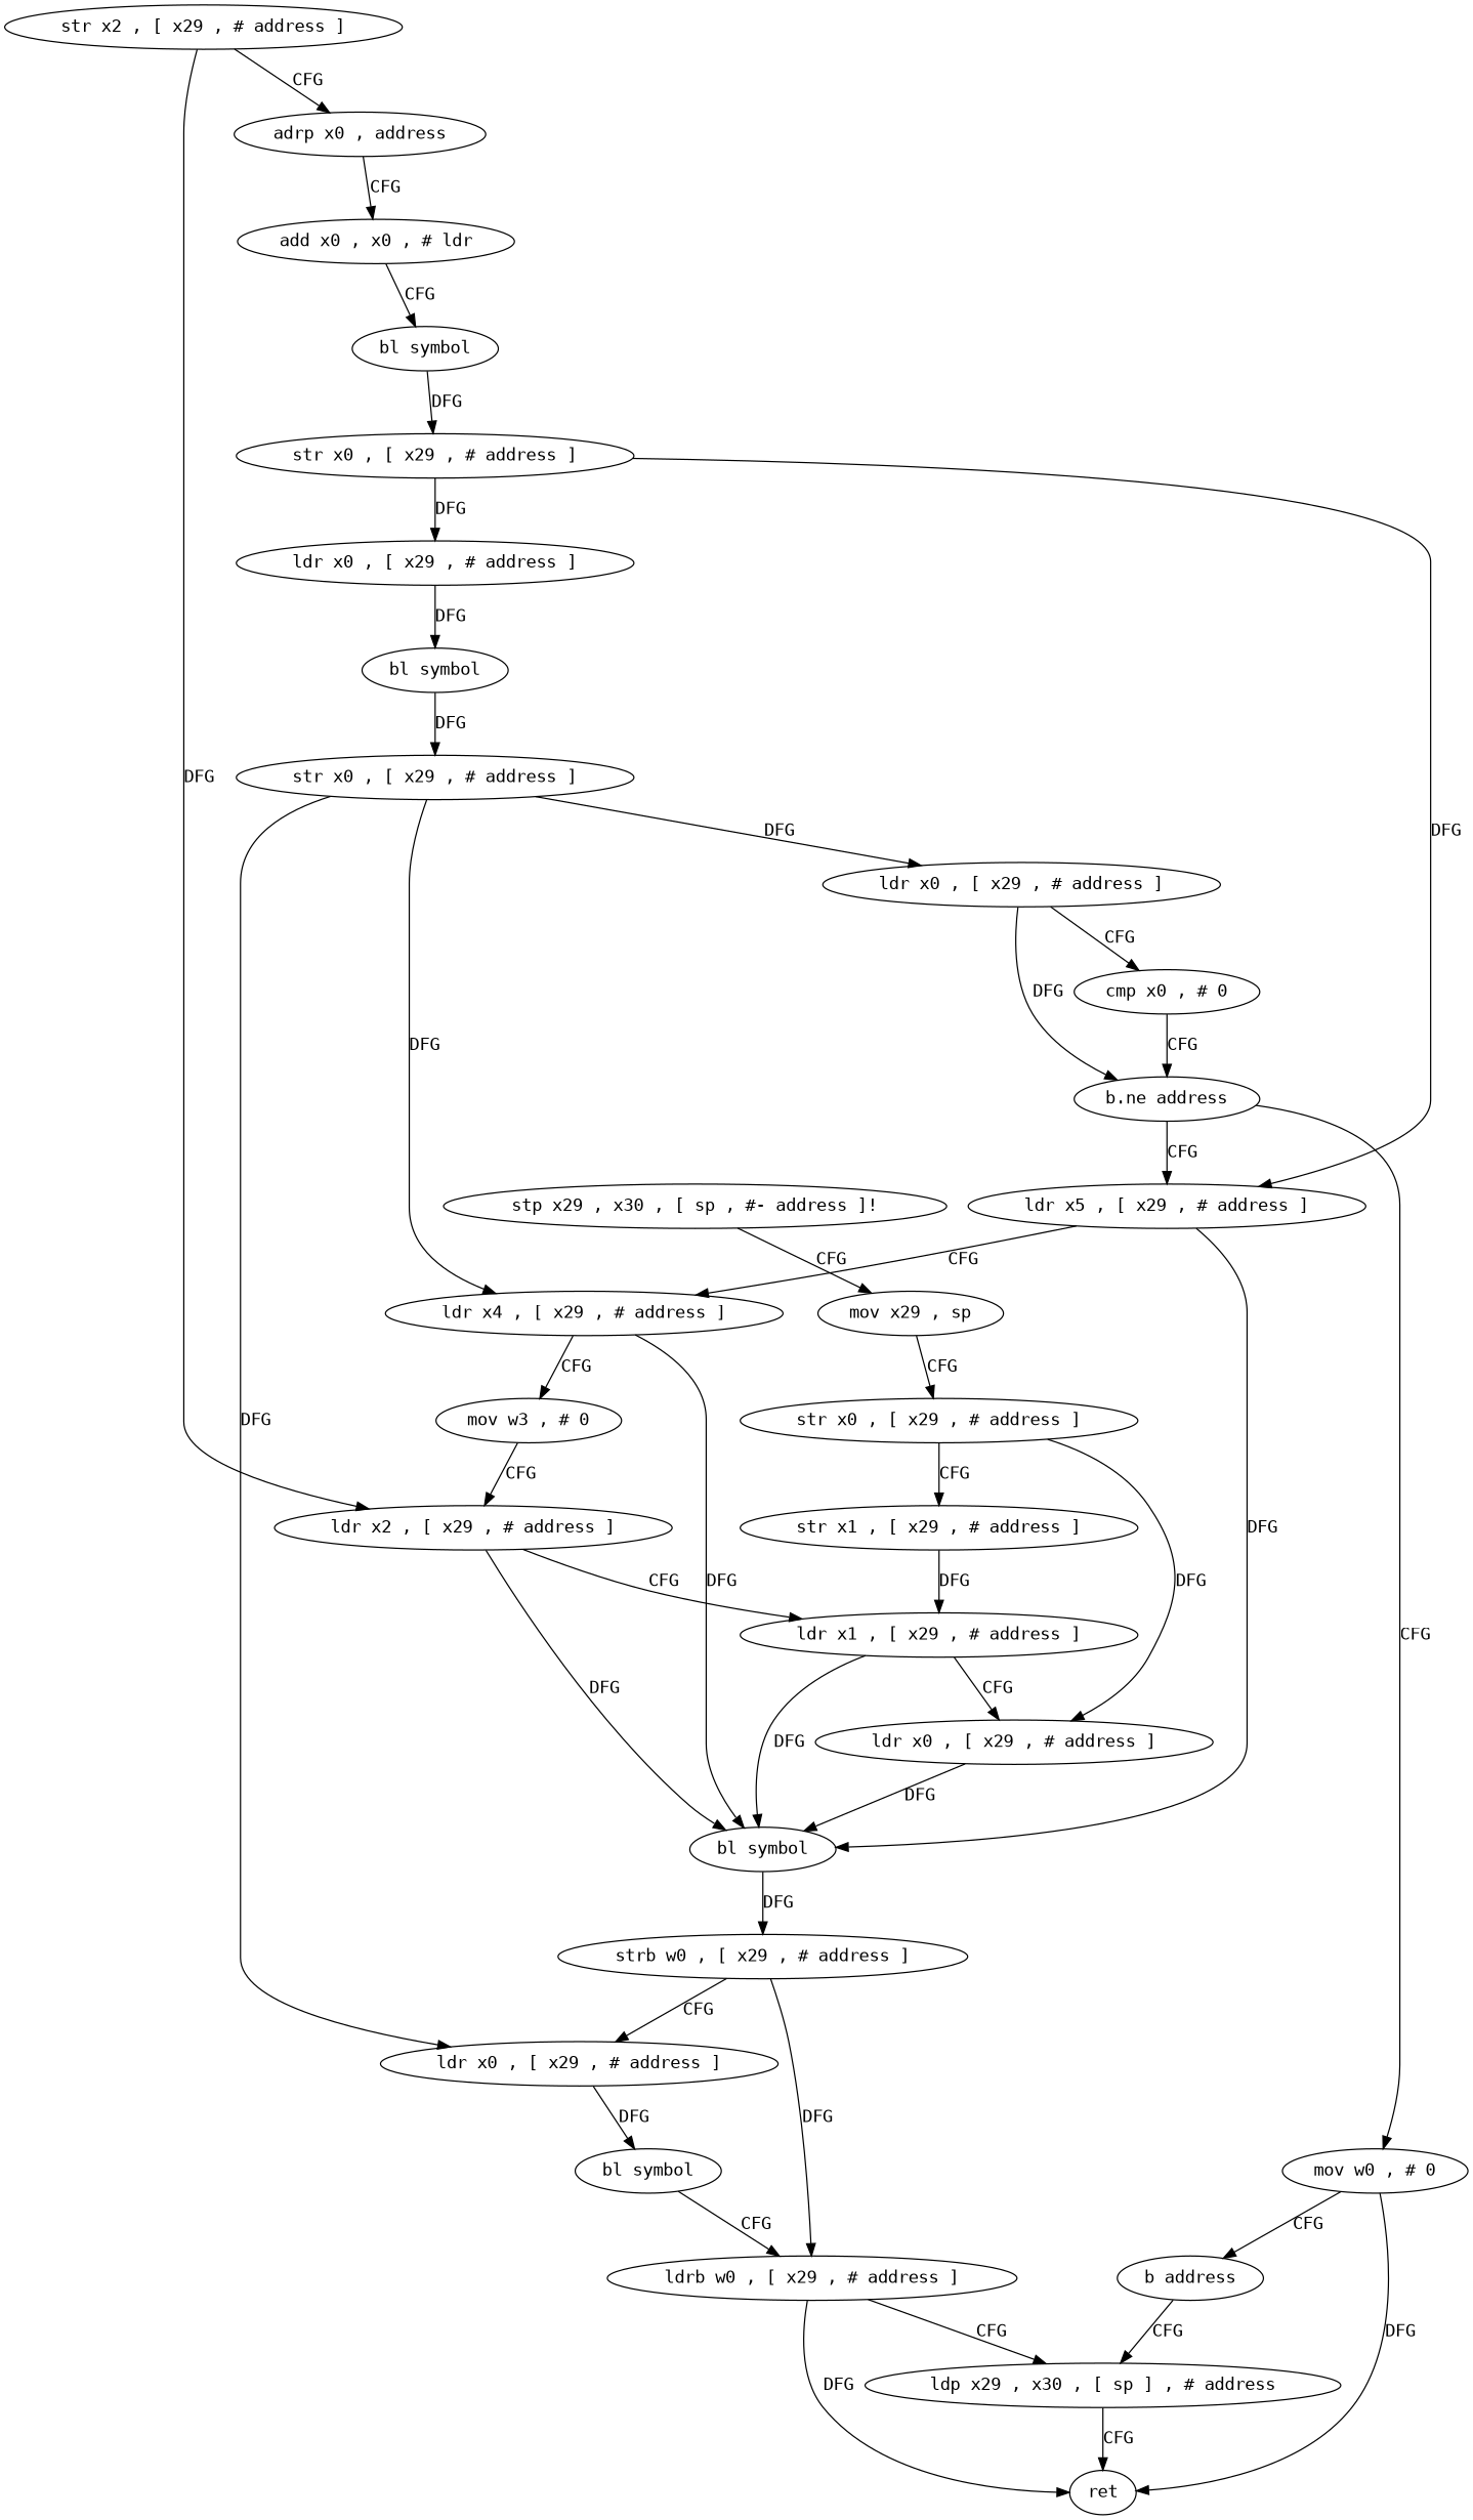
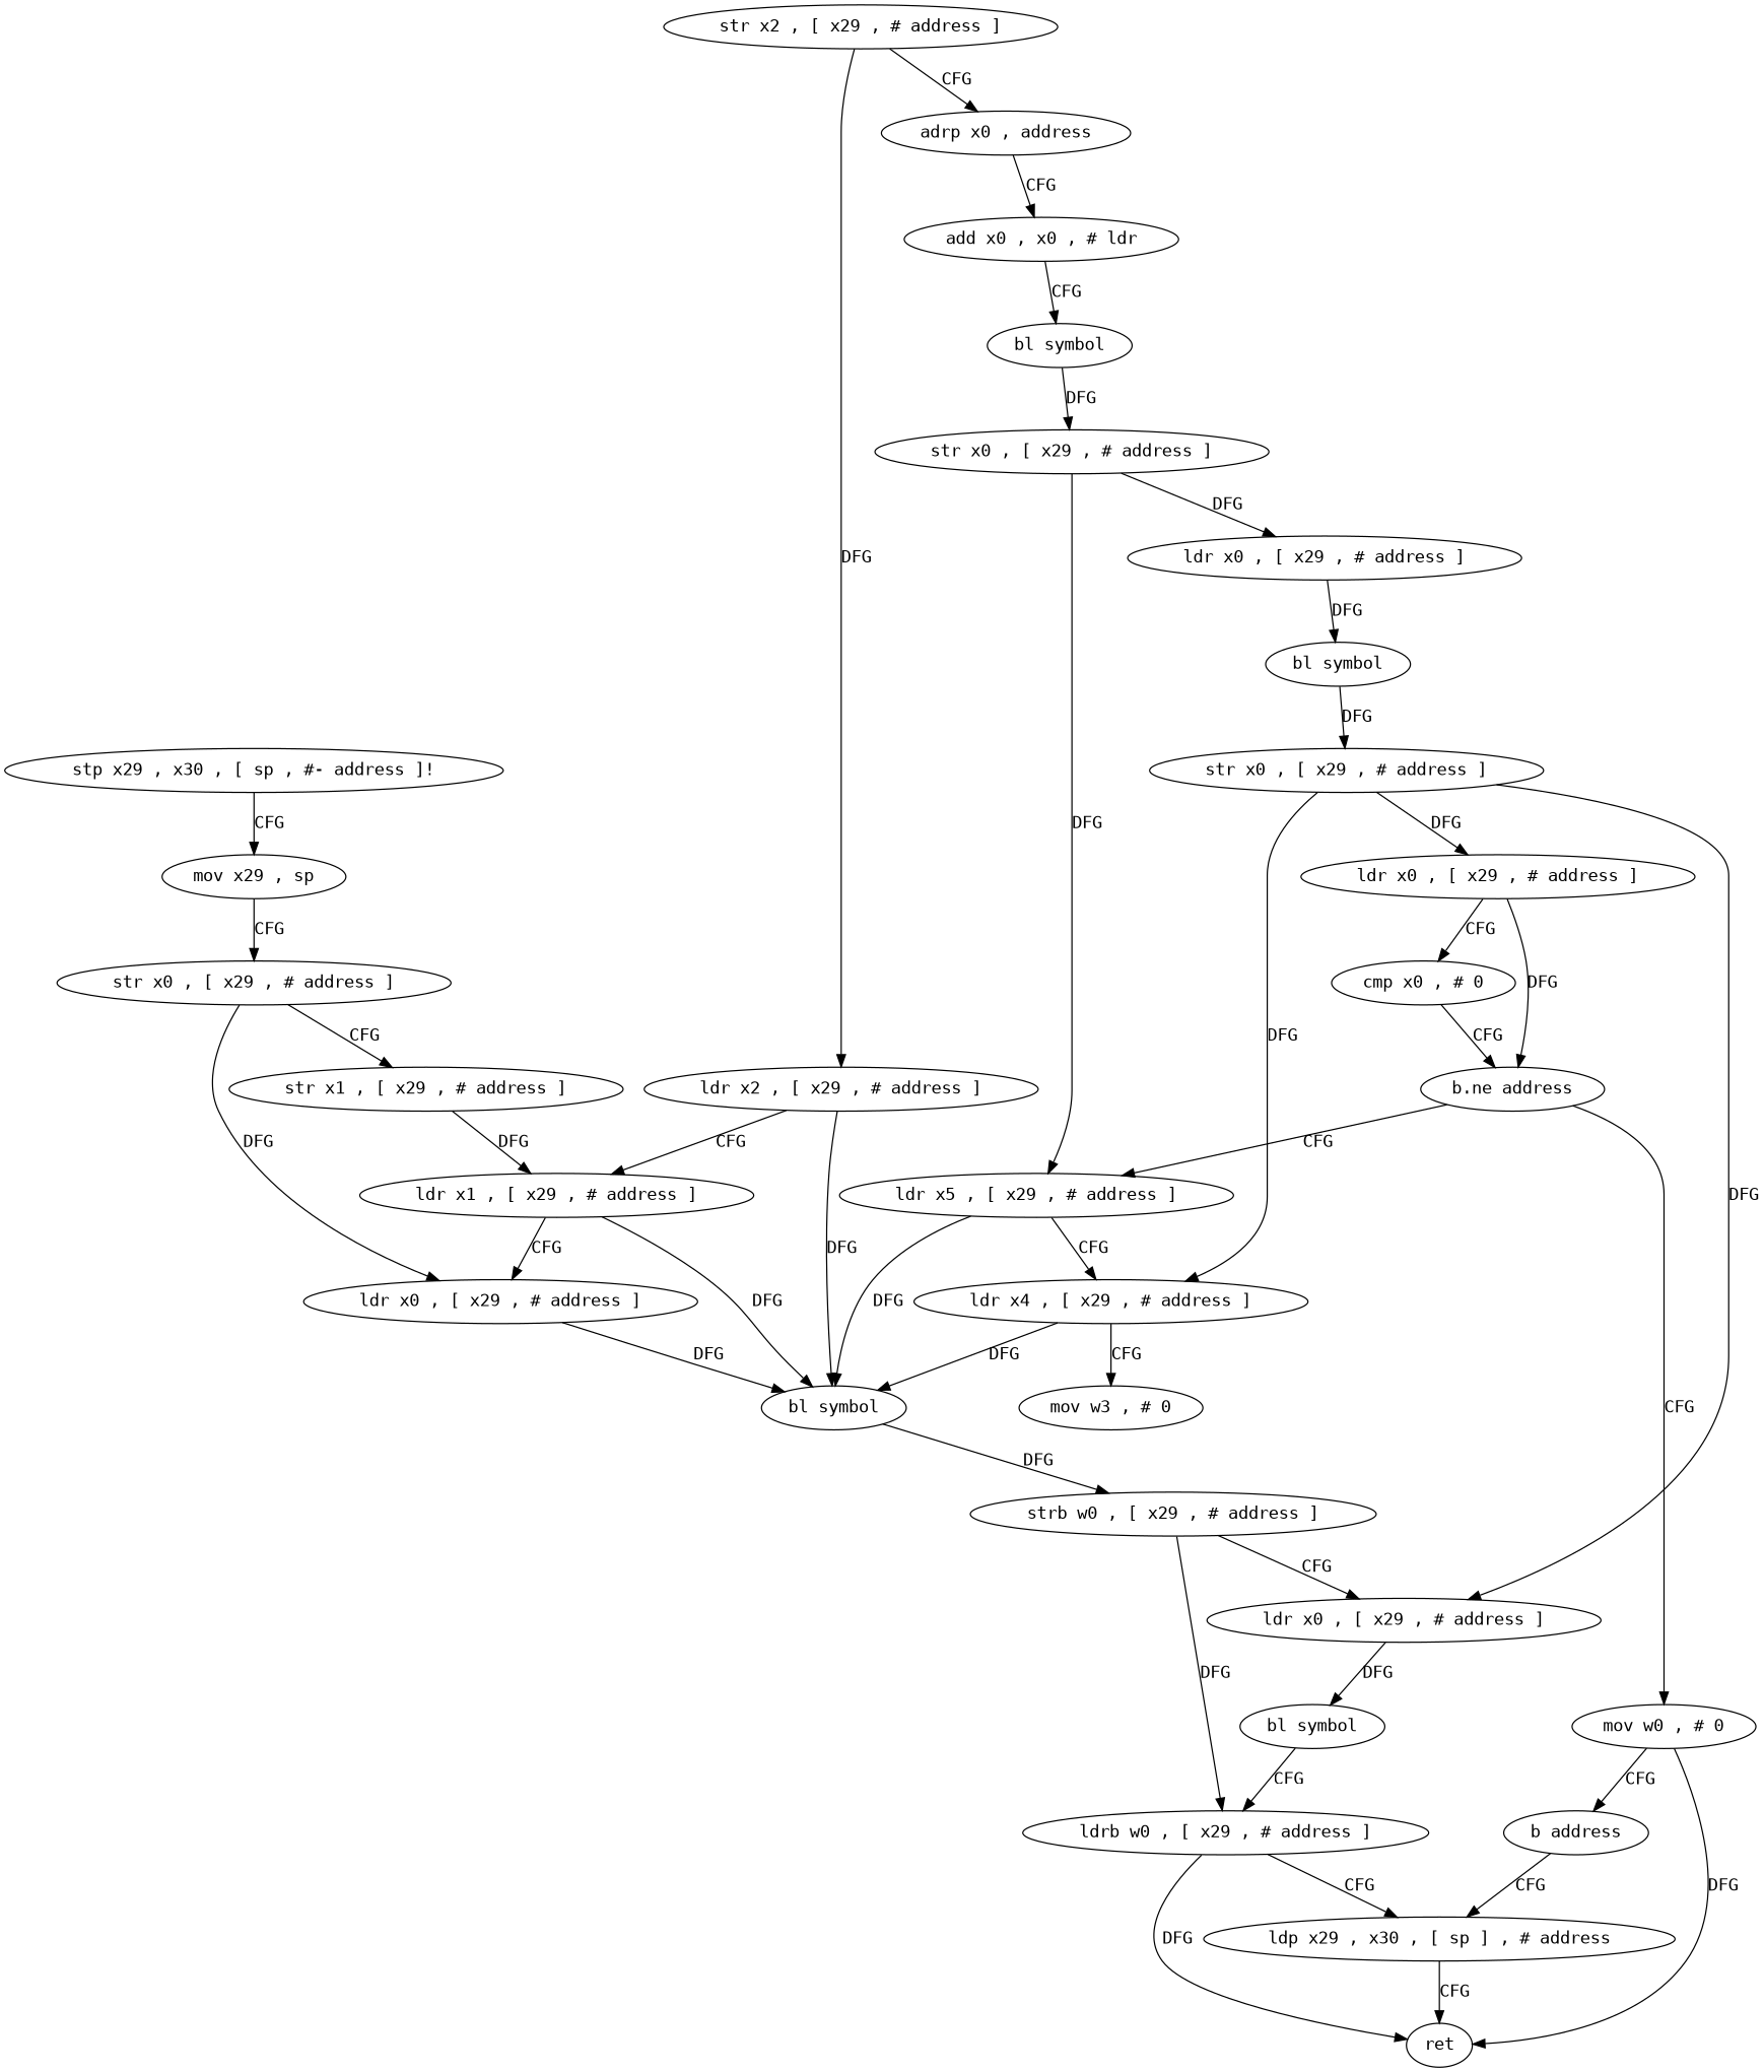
  digraph {
    fontname="DejaVu Sans Mono"
    node [fontname="DejaVu Sans Mono"]
    edge [fontname="DejaVu Sans Mono"]
    n1 [label="stp x29 , x30 , [ sp , #- address ]!"]
    n2 [label="mov x29 , sp"]
    n3 [label="str x0 , [ x29 , # address ]"]
    n4 [label="str x1 , [ x29 , # address ]"]
    n5 [label="ldr x0 , [ x29 , # address ]"]
    n6 [label="ldr x1 , [ x29 , # address ]"]
    n7 [label="bl symbol"]
    n8 [label="str x2 , [ x29 , # address ]"]
    n9 [label="adrp x0 , address"]
    n10 [label="ldr x2 , [ x29 , # address ]"]
    n11 [label="add x0 , x0 , # ldr"]
    n12 [label="bl symbol"]
    n13 [label="str x0 , [ x29 , # address ]"]
    n14 [label="ldr x0 , [ x29 , # address ]"]
    n15 [label="ldr x5 , [ x29 , # address ]"]
    n16 [label="bl symbol"]
    n17 [label="ldr x4 , [ x29 , # address ]"]
    n18 [label="str x0 , [ x29 , # address ]"]
    n19 [label="ldr x0 , [ x29 , # address ]"]
    n20 [label="ldr x0 , [ x29 , # address ]"]
    n21 [label="cmp x0 , # 0"]
    n22 [label="b.ne address"]
    n23 [label="mov w3 , # 0"]
    n24 [label="bl symbol"]
    n25 [label="mov w0 , # 0"]
    n26 [label="b address"]
    n27 [label=ret]
    n28 [label="strb w0 , [ x29 , # address ]"]
    n29 [label="ldp x29 , x30 , [ sp ] , # address"]
    n30 [label="ldrb w0 , [ x29 , # address ]"]
    n1 -> n2 [label=CFG]
    n2 -> n3 [label=CFG]
    n3 -> n4 [label=CFG]
    n3 -> n5 [label=DFG]
    n4 -> n6 [label=DFG]
    n5 -> n7 [label=DFG]
    n6 -> n5 [label=CFG]
    n6 -> n7 [label=DFG]
    n7 -> n28 [label=DFG]
    n8 -> n9 [label=CFG]
    n8 -> n10 [label=DFG]
    n9 -> n11 [label=CFG]
    n10 -> n6 [label=CFG]
    n10 -> n7 [label=DFG]
    n11 -> n12 [label=CFG]
    n12 -> n13 [label=DFG]
    n13 -> n14 [label=DFG]
    n13 -> n15 [label=DFG]
    n14 -> n16 [label=DFG]
    n15 -> n7 [label=DFG]
    n15 -> n17 [label=CFG]
    n16 -> n18 [label=DFG]
    n17 -> n7 [label=DFG]
    n17 -> n23 [label=CFG]
    n18 -> n17 [label=DFG]
    n18 -> n19 [label=DFG]
    n18 -> n20 [label=DFG]
    n19 -> n21 [label=CFG]
    n19 -> n22 [label=DFG]
    n20 -> n24 [label=DFG]
    n21 -> n22 [label=CFG]
    n22 -> n15 [label=CFG]
    n22 -> n25 [label=CFG]
-   n23 -> n10 [label=CFG]
    n24 -> n30 [label=CFG]
    n25 -> n26 [label=CFG]
    n25 -> n27 [label=DFG]
    n26 -> n29 [label=CFG]
    n28 -> n20 [label=CFG]
    n28 -> n30 [label=DFG]
    n29 -> n27 [label=CFG]
    n30 -> n27 [label=DFG]
    n30 -> n29 [label=CFG]
  }
